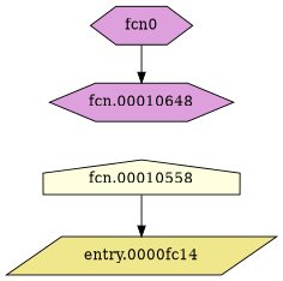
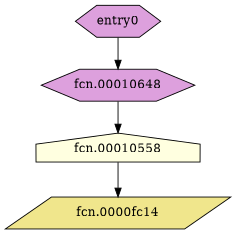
  digraph {
    node [fillcolor=plum shape=hexagon style=filled]
-   n1 [label=fcn0]
+   n1 [label=entry0]
    n2 [label="fcn.00010648"]
    n3 [fillcolor=lightyellow label="fcn.00010558" shape=house]
-   n4 [fillcolor=khaki label="entry.0000fc14" shape=parallelogram]
+   n4 [fillcolor=khaki label="fcn.0000fc14" shape=parallelogram]
    n1 -> n2
+   n2 -> n3
    n3 -> n4
  }
